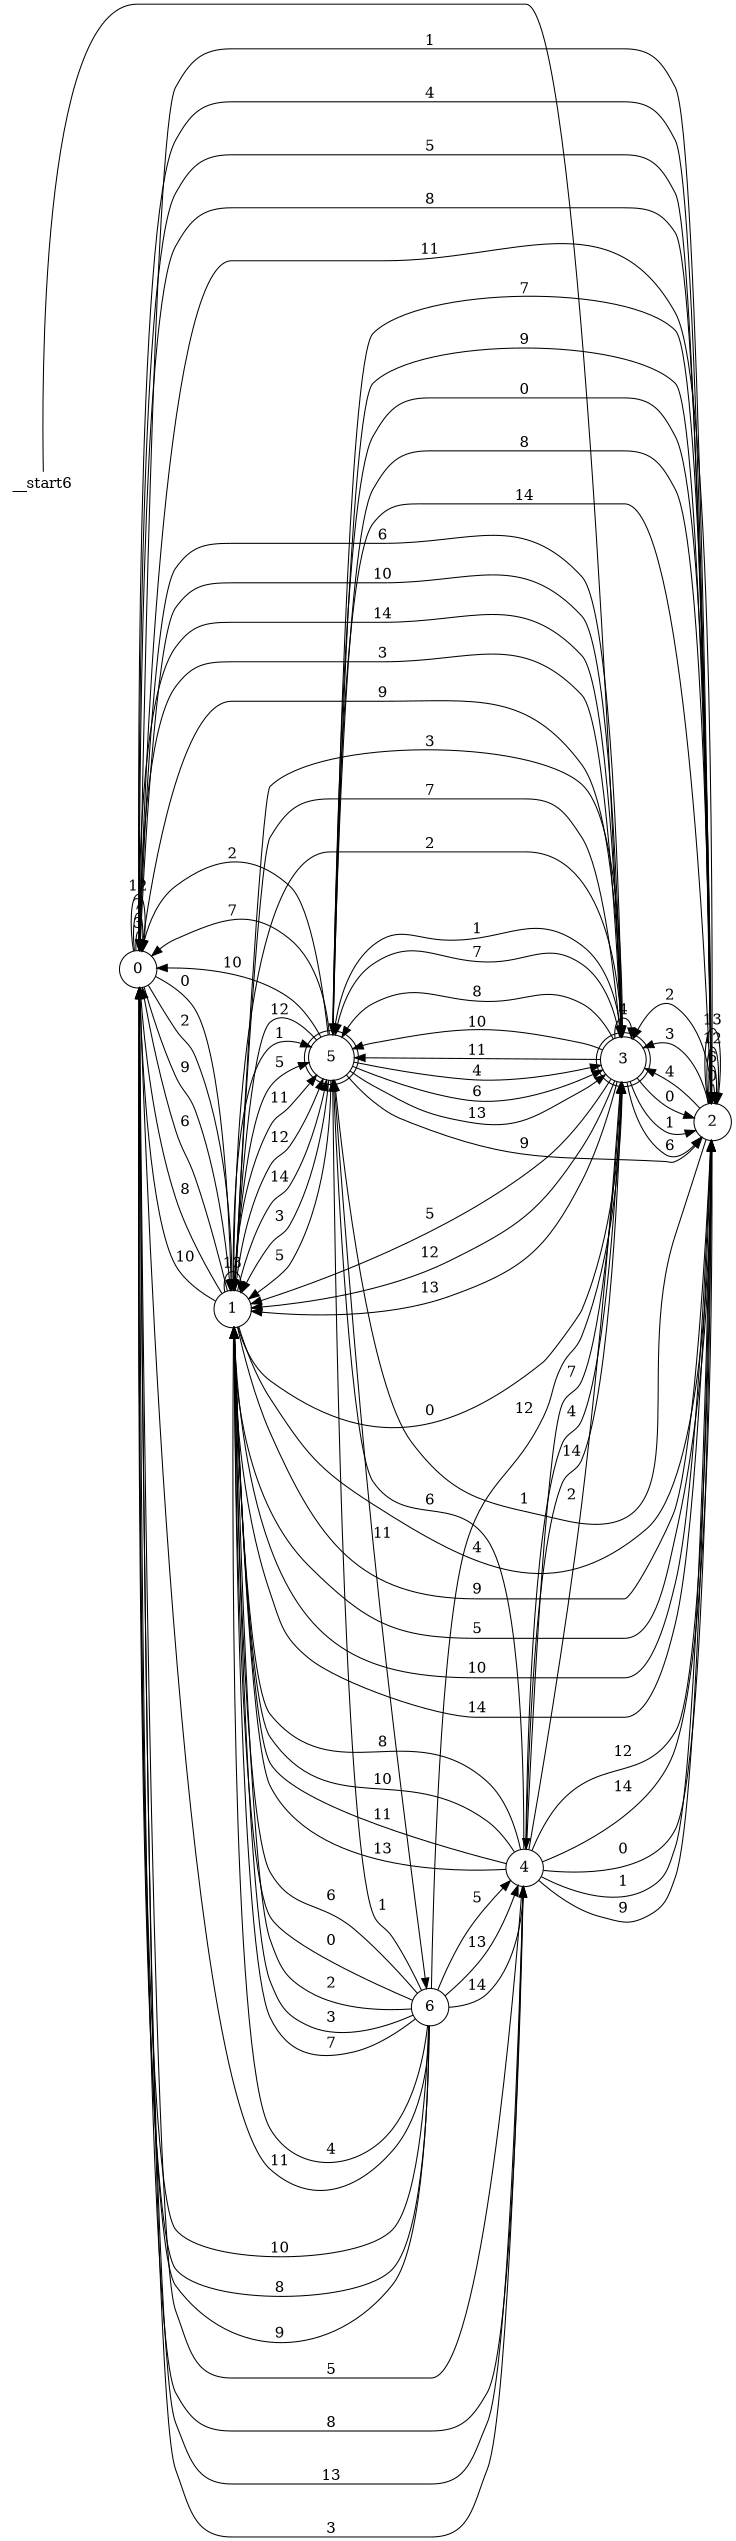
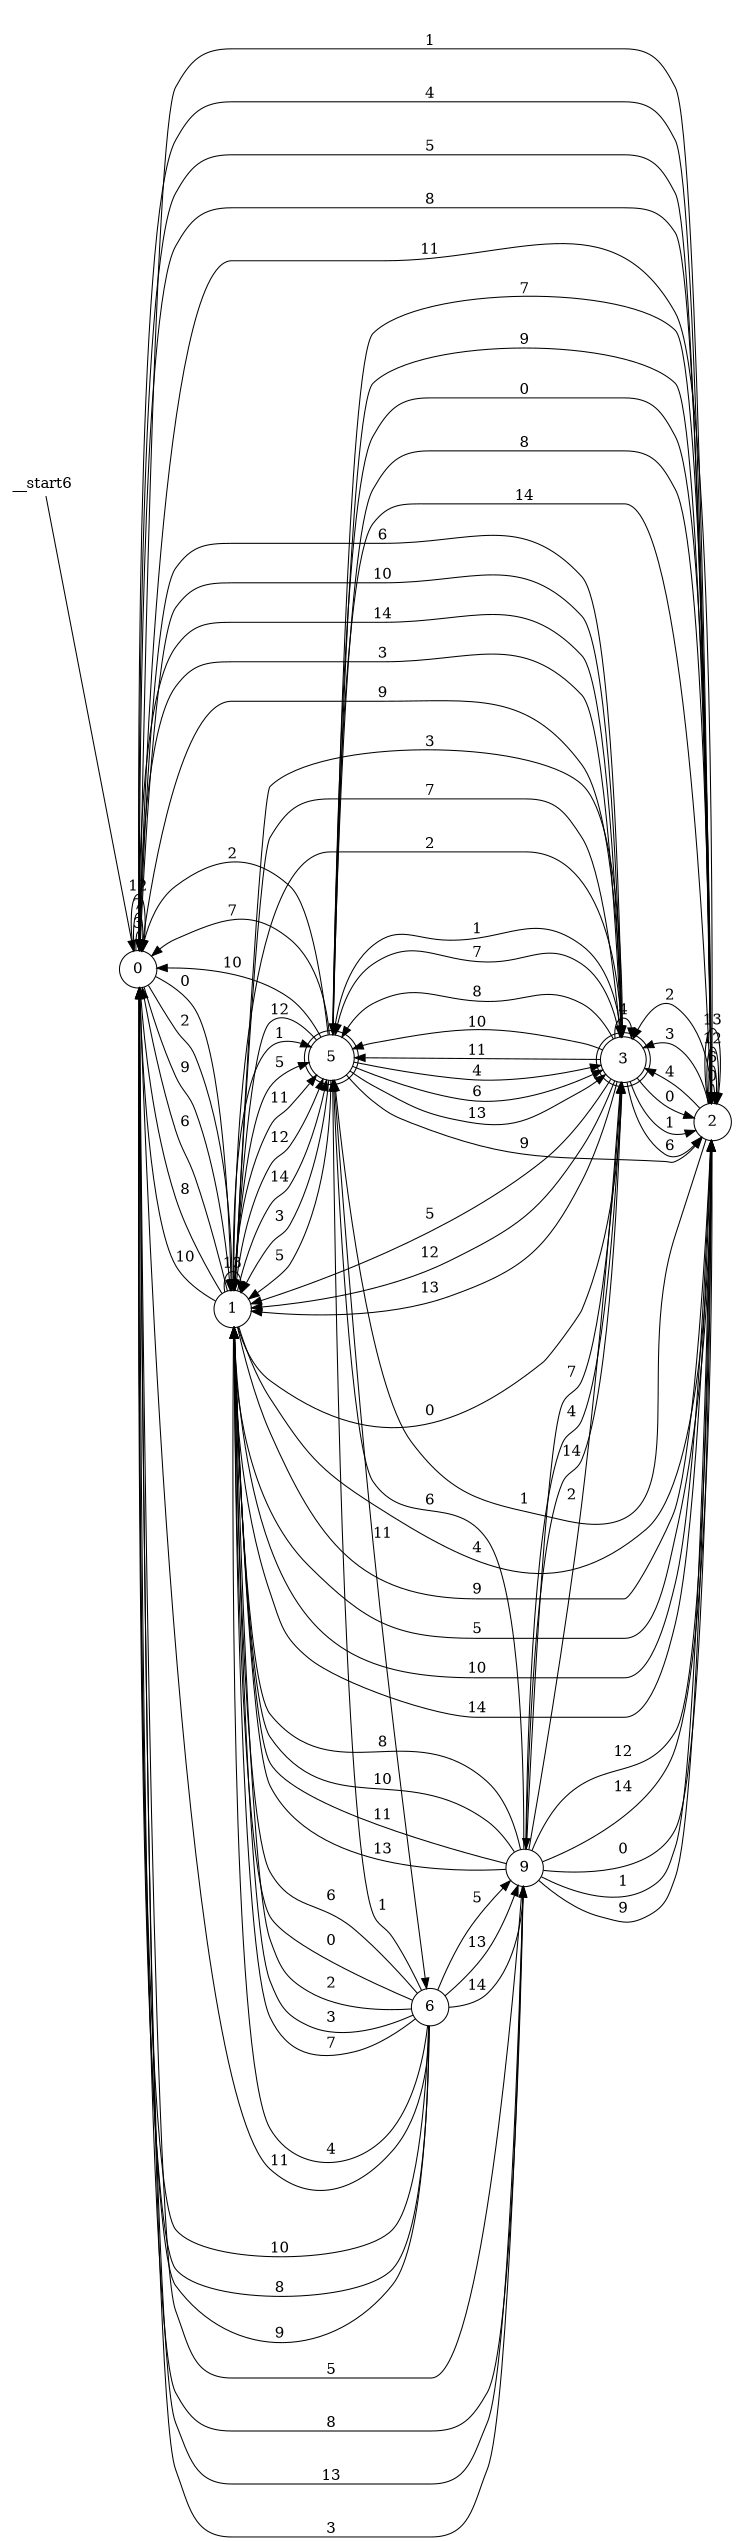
  digraph {
    fontname="DejaVu Serif"
    rankdir=LR
    node [fontname="DejaVu Serif" shape=circle]
    edge [fontname="DejaVu Serif"]
    n1 [label=0]
    n2 [label=1]
    n3 [label=2]
    n4 [label=3 shape=doublecircle]
-   n5 [label=4]
+   n5 [label=9]
    n6 [label=5 shape=doublecircle]
    n7 [label=6]
    n8 [height=0 label=__start6 shape=none width=0]
    n1 -> n1 [label=3]
    n1 -> n1 [label=7]
    n1 -> n1 [label=12]
    n1 -> n2 [label=0]
    n1 -> n2 [label=2]
    n1 -> n2 [label=9]
    n1 -> n3 [label=1]
    n1 -> n3 [label=4]
    n1 -> n3 [label=5]
    n1 -> n4 [label=6]
    n1 -> n4 [label=10]
    n1 -> n4 [label=14]
    n1 -> n5 [label=8]
    n1 -> n5 [label=13]
    n2 -> n1 [label=6]
    n2 -> n1 [label=8]
    n2 -> n1 [label=10]
    n2 -> n2 [label=13]
    n2 -> n3 [label=4]
    n2 -> n3 [label=9]
    n2 -> n4 [label=0]
    n2 -> n4 [label=3]
    n2 -> n4 [label=7]
    n2 -> n6 [label=1]
    n2 -> n6 [label=5]
    n2 -> n6 [label=11]
    n2 -> n6 [label=12]
    n2 -> n6 [label=14]
    n3 -> n1 [label=8]
    n3 -> n1 [label=11]
    n3 -> n2 [label=5]
    n3 -> n2 [label=10]
    n3 -> n2 [label=14]
    n3 -> n3 [label=0]
    n3 -> n3 [label=6]
    n3 -> n3 [label=12]
    n3 -> n3 [label=13]
    n3 -> n4 [label=2]
    n3 -> n4 [label=3]
    n3 -> n4 [label=4]
    n3 -> n6 [label=1]
    n3 -> n6 [label=7]
    n3 -> n6 [label=9]
    n4 -> n1 [label=3]
    n4 -> n1 [label=9]
    n4 -> n2 [label=2]
    n4 -> n2 [label=5]
    n4 -> n2 [label=12]
    n4 -> n2 [label=13]
    n4 -> n3 [label=0]
    n4 -> n3 [label=1]
    n4 -> n3 [label=6]
    n4 -> n4 [label=4]
    n4 -> n5 [label=14]
    n4 -> n6 [label=7]
    n4 -> n6 [label=8]
    n4 -> n6 [label=10]
    n4 -> n6 [label=11]
    n5 -> n1 [label=3]
    n5 -> n1 [label=5]
    n5 -> n2 [label=8]
    n5 -> n2 [label=10]
    n5 -> n2 [label=11]
    n5 -> n2 [label=13]
    n5 -> n3 [label=0]
    n5 -> n3 [label=1]
    n5 -> n3 [label=9]
    n5 -> n3 [label=12]
    n5 -> n3 [label=14]
    n5 -> n4 [label=2]
    n5 -> n4 [label=4]
    n5 -> n4 [label=7]
    n5 -> n6 [label=6]
    n6 -> n1 [label=2]
    n6 -> n1 [label=7]
    n6 -> n1 [label=10]
    n6 -> n2 [label=3]
    n6 -> n2 [label=5]
    n6 -> n2 [label=12]
    n6 -> n3 [label=0]
    n6 -> n3 [label=8]
    n6 -> n3 [label=9]
    n6 -> n3 [label=14]
    n6 -> n4 [label=1]
    n6 -> n4 [label=4]
    n6 -> n4 [label=6]
    n6 -> n4 [label=13]
    n6 -> n7 [label=11]
    n7 -> n1 [label=8]
    n7 -> n1 [label=9]
    n7 -> n1 [label=10]
    n7 -> n1 [label=11]
    n7 -> n2 [label=0]
    n7 -> n2 [label=2]
    n7 -> n2 [label=3]
    n7 -> n2 [label=4]
    n7 -> n2 [label=6]
    n7 -> n2 [label=7]
-   n7 -> n4 [label=12]
    n7 -> n5 [label=5]
    n7 -> n5 [label=13]
    n7 -> n5 [label=14]
    n7 -> n6 [label=1]
-   n8 -> n4
+   n8 -> n1
  }
